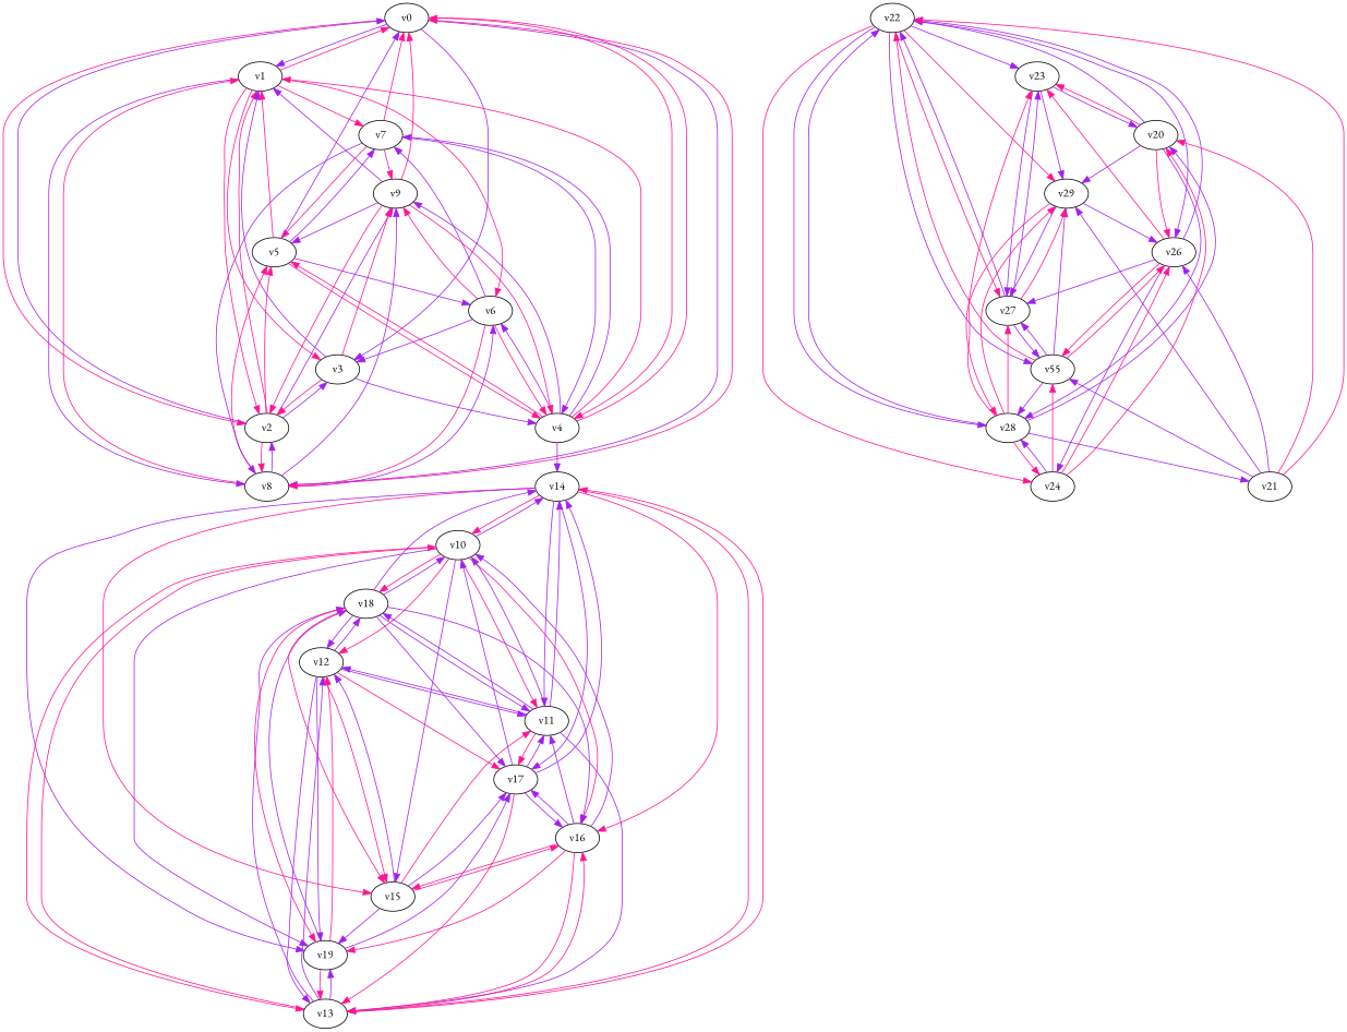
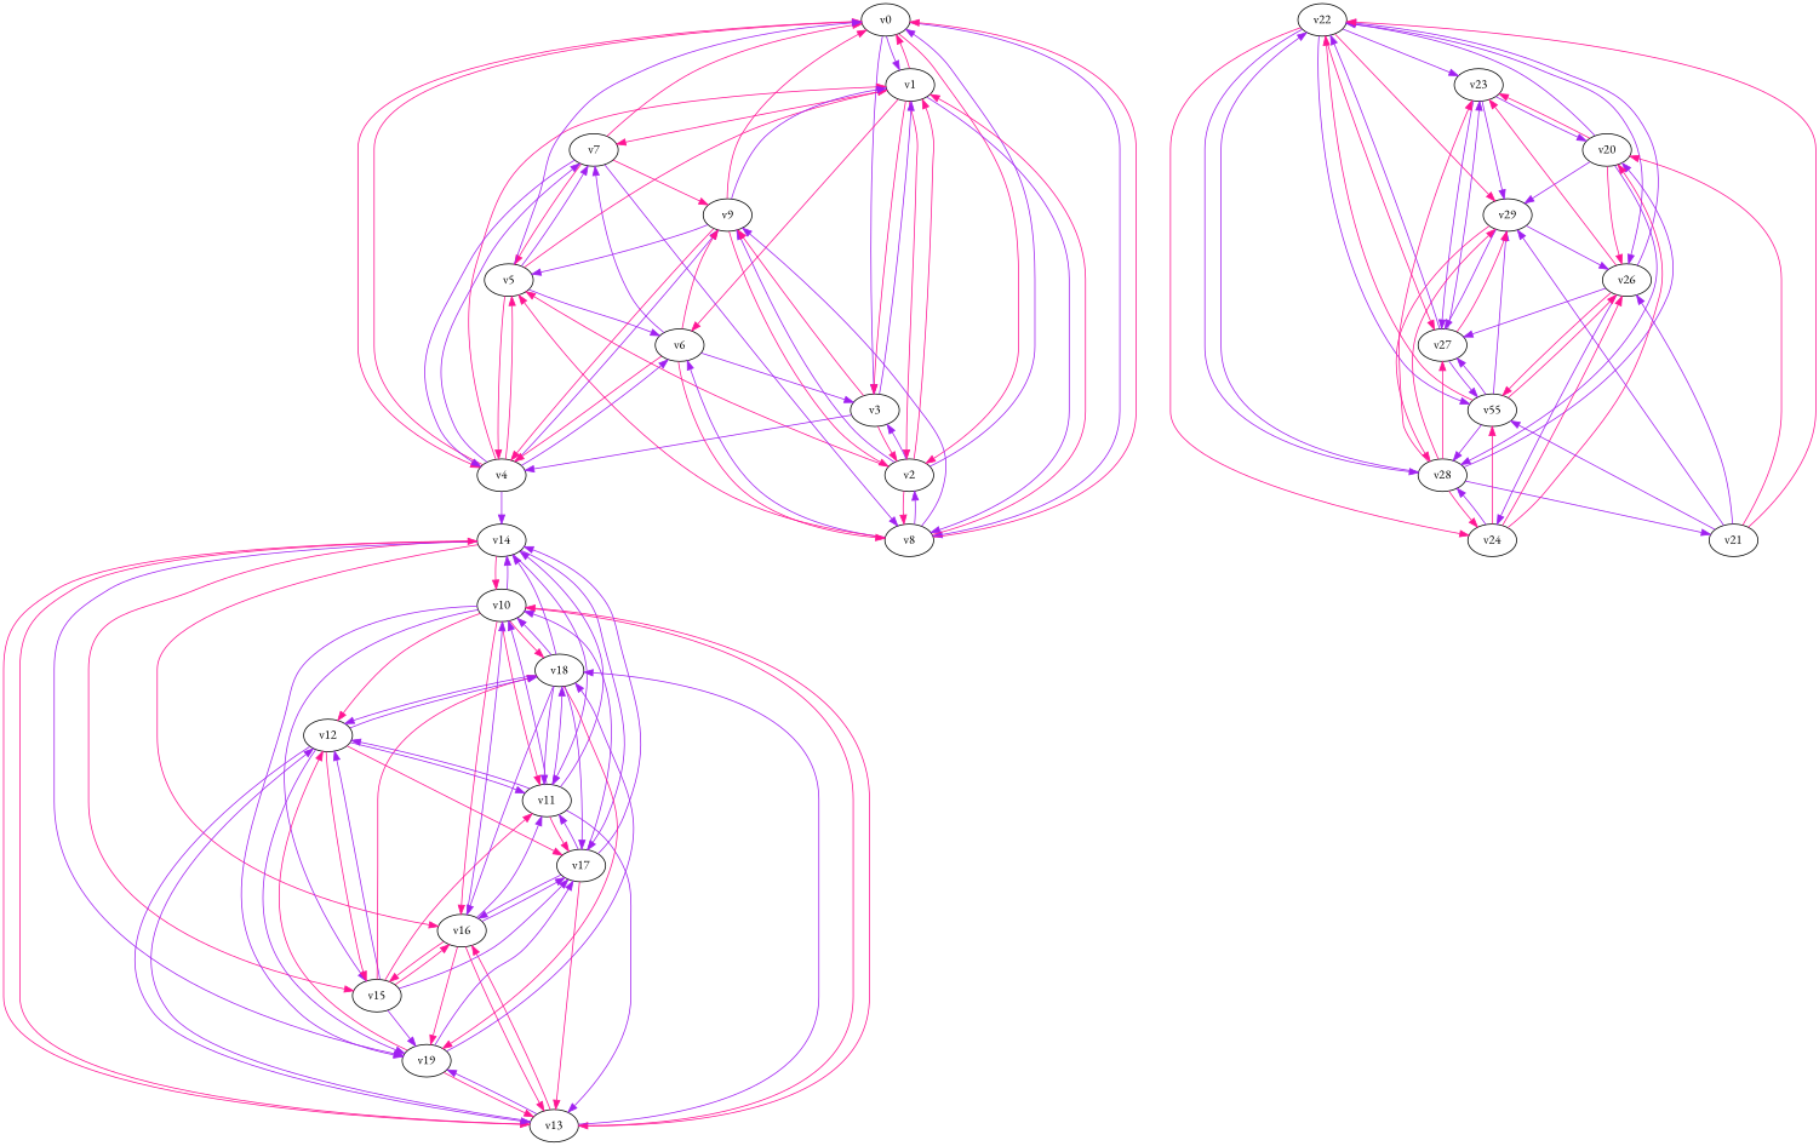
  digraph {
    fontname="EB Garamond"
    node [fontname="EB Garamond" player=0 priority=1]
    edge [color=purple fontname="EB Garamond"]
    v0 [player=1]
    v1
    v2
    v3
    v4 [player=1]
    v8 [priority=0]
    v6
    v7 [priority=0]
    v5 [player=1]
    v9 [player=1 priority=0]
    v14 [player=1]
    v10 [player=1 priority=0]
    v11
    v13
    v15
    v16 [priority=0]
    v19
    v17 [player=1]
    v12 [player=1]
    v18 [priority=0]
    v22 [priority=0]
    v20
    v23
    v26 [priority=0]
    v28 [player=1 priority=0]
    v29 [priority=0]
    n27 [label=v55 player=1]
    v24 [player=1 priority=0]
    v27 [player=1]
    v21 [priority=0]
    v0 -> v1
    v0 -> v2 [color=deeppink]
    v0 -> v3
    v0 -> v4 [color=deeppink]
    v0 -> v8
    v1 -> v0 [color=deeppink]
    v1 -> v2 [color=deeppink]
    v1 -> v3 [color=deeppink]
    v1 -> v8
    v1 -> v6 [color=deeppink]
    v1 -> v7 [color=deeppink]
    v2 -> v0
    v2 -> v1 [color=deeppink]
    v2 -> v3
    v2 -> v8 [color=deeppink]
    v2 -> v5 [color=deeppink]
    v2 -> v9
    v3 -> v1
    v3 -> v2 [color=deeppink]
    v3 -> v4
    v3 -> v9 [color=deeppink]
    v4 -> v0 [color=deeppink]
    v4 -> v1 [color=deeppink]
    v4 -> v6
    v4 -> v7
    v4 -> v5 [color=deeppink]
    v4 -> v9
    v4 -> v14
    v8 -> v0 [color=deeppink]
    v8 -> v1 [color=deeppink]
    v8 -> v2
    v8 -> v6
    v8 -> v5 [color=deeppink]
    v8 -> v9
    v6 -> v3
    v6 -> v4 [color=deeppink]
    v6 -> v8 [color=deeppink]
    v6 -> v7
    v6 -> v9 [color=deeppink]
    v7 -> v0 [color=deeppink]
    v7 -> v4
    v7 -> v8
    v7 -> v5 [color=deeppink]
    v7 -> v9 [color=deeppink]
    v5 -> v0
    v5 -> v1 [color=deeppink]
    v5 -> v4 [color=deeppink]
    v5 -> v6
    v5 -> v7
    v9 -> v0 [color=deeppink]
    v9 -> v1
    v9 -> v2 [color=deeppink]
    v9 -> v4 [color=deeppink]
    v9 -> v5
    v14 -> v10 [color=deeppink]
    v14 -> v11
    v14 -> v13 [color=deeppink]
    v14 -> v15 [color=deeppink]
    v14 -> v16 [color=deeppink]
    v14 -> v19
    v14 -> v17
    v10 -> v14
    v10 -> v11 [color=deeppink]
    v10 -> v13 [color=deeppink]
    v10 -> v15
    v10 -> v16 [color=deeppink]
    v10 -> v19
    v10 -> v12 [color=deeppink]
    v10 -> v18 [color=deeppink]
    v11 -> v14
    v11 -> v10
    v11 -> v13
    v11 -> v17 [color=deeppink]
    v11 -> v12
    v11 -> v18
    v13 -> v14 [color=deeppink]
    v13 -> v10 [color=deeppink]
    v13 -> v16 [color=deeppink]
    v13 -> v19
    v13 -> v12
    v13 -> v18
    v15 -> v11 [color=deeppink]
    v15 -> v16 [color=deeppink]
    v15 -> v19
    v15 -> v17
    v15 -> v12
    v16 -> v10
    v16 -> v11
    v16 -> v13 [color=deeppink]
    v16 -> v15 [color=deeppink]
    v16 -> v19 [color=deeppink]
    v16 -> v17
    v19 -> v13 [color=deeppink]
    v19 -> v17
    v19 -> v12 [color=deeppink]
    v19 -> v18
    v17 -> v14
    v17 -> v10
    v17 -> v11
    v17 -> v13 [color=deeppink]
    v17 -> v16
    v12 -> v11
    v12 -> v13
    v12 -> v15 [color=deeppink]
    v12 -> v19
    v12 -> v17 [color=deeppink]
    v12 -> v18
    v18 -> v14
    v18 -> v10
    v18 -> v11
-   v18 -> v15 [color=deeppink]
+   v15 -> v18 [color=deeppink]
    v18 -> v16
    v18 -> v19 [color=deeppink]
    v18 -> v17
    v18 -> v12
    v22 -> v23
    v22 -> v26
    v22 -> v28
    v22 -> v29 [color=deeppink]
    v22 -> n27
    v22 -> v24 [color=deeppink]
    v22 -> v27 [color=deeppink]
    v20 -> v22
    v20 -> v23 [color=deeppink]
    v20 -> v26 [color=deeppink]
    v20 -> v28
    v20 -> v29
    v23 -> v20
    v23 -> v29
    v23 -> v27
    v26 -> v22
    v26 -> v23 [color=deeppink]
    v26 -> n27 [color=deeppink]
    v26 -> v24
    v26 -> v27
    v28 -> v22
    v28 -> v20
    v28 -> v23 [color=deeppink]
    v28 -> v29 [color=deeppink]
    v28 -> v24 [color=deeppink]
    v28 -> v27 [color=deeppink]
    v28 -> v21
    v29 -> v26
    v29 -> v28 [color=deeppink]
    v29 -> v27
    n27 -> v22 [color=deeppink]
    n27 -> v26 [color=deeppink]
    n27 -> v28
    n27 -> v29
    n27 -> v27
    v24 -> v20 [color=deeppink]
    v24 -> v26 [color=deeppink]
    v24 -> v28
    v24 -> n27 [color=deeppink]
    v27 -> v22
    v27 -> v23
    v27 -> v29 [color=deeppink]
    v27 -> n27
    v21 -> v22 [color=deeppink]
    v21 -> v20 [color=deeppink]
    v21 -> v26
    v21 -> v29
    v21 -> n27
  }
